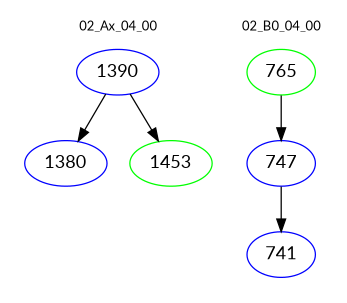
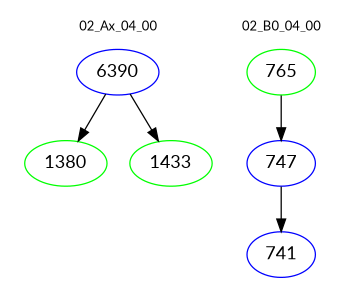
  digraph {
    fontname=Lato
    node [color=blue fontname=Lato]
    edge [color=black fontname=Lato]
-   n1 [label=1390]
-   n2 [label=1380]
-   n3 [color=green label=1453]
+   n1 [label=6390]
+   n2 [color=green label=1380]
+   n3 [color=green label=1433]
    n4 [label=747]
    n5 [label=741]
    n6 [color=green label=765]
    subgraph cluster_1 {
      color=white
      fontsize=10
      label="02_Ax_04_00"
      n1
      n2
      n3
    }
    subgraph cluster_2 {
      color=white
      fontsize=10
      label="02_B0_04_00"
      n4
      n5
      n6
    }
    n1 -> n2
    n1 -> n3
    n4 -> n5
    n6 -> n4
  }
